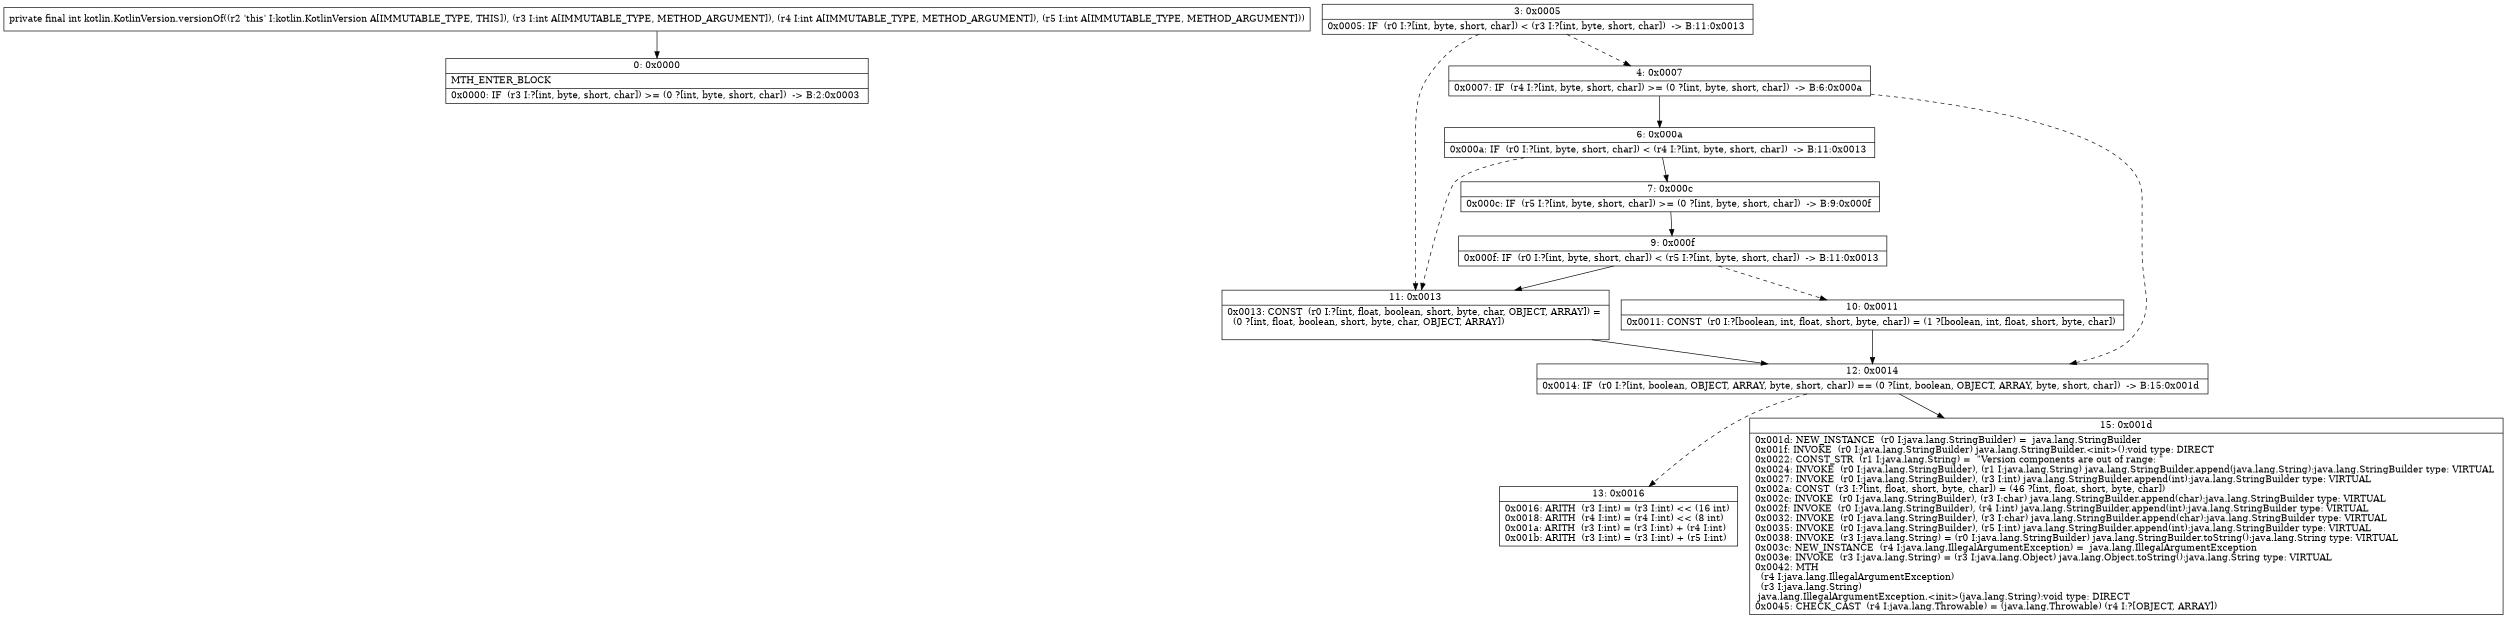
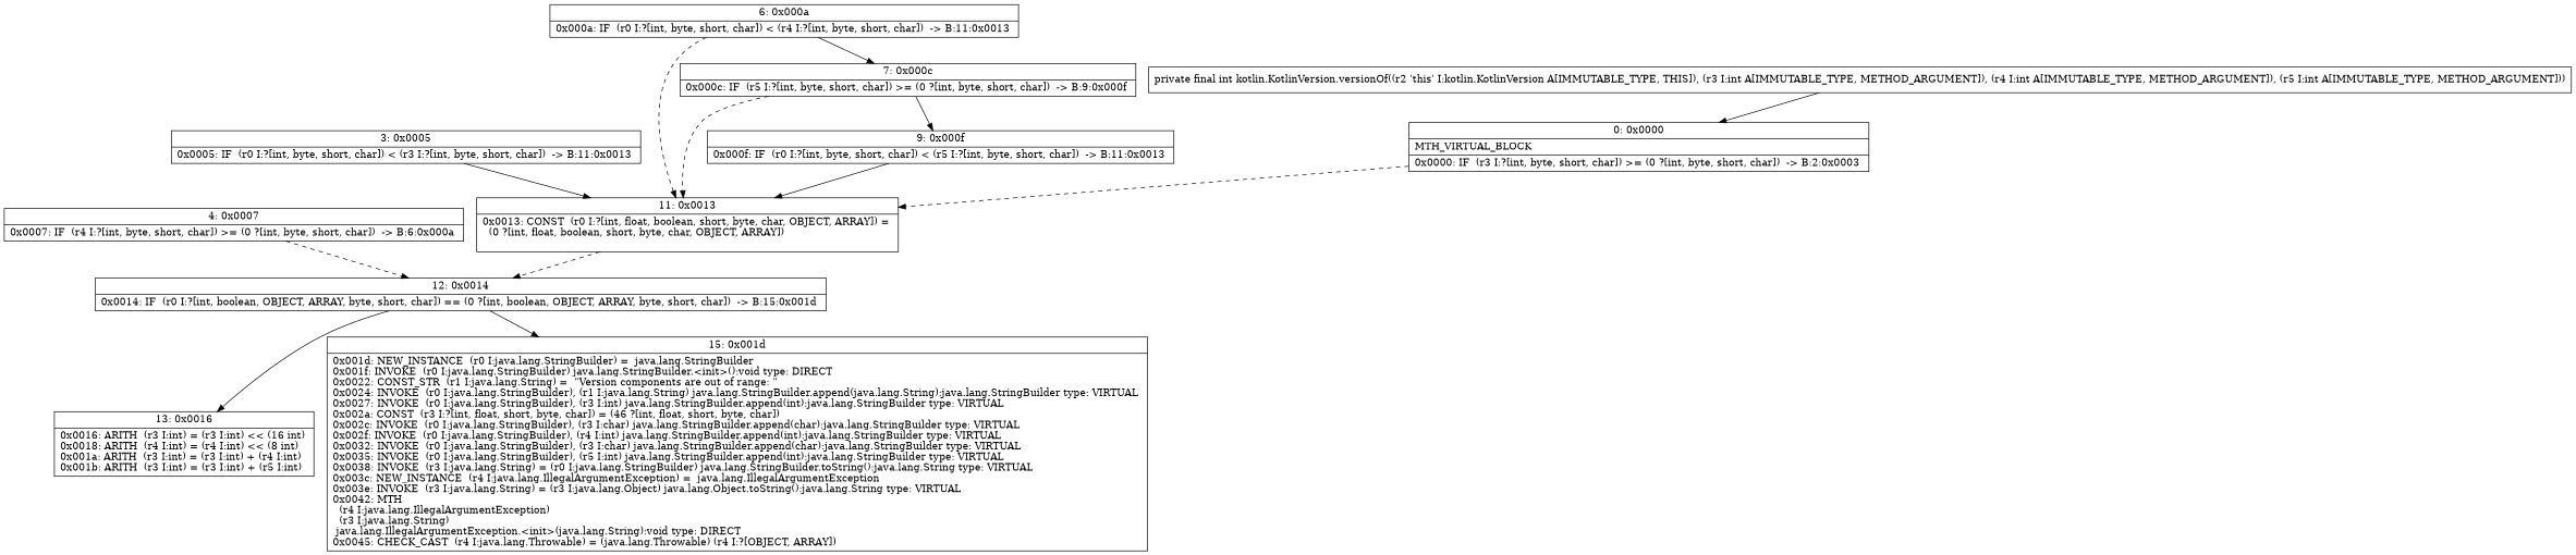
  digraph {
    node [shape=record]
-   n1 [label="{0\:\ 0x0000|MTH_ENTER_BLOCK\l|0x0000: IF  (r3 I:?[int, byte, short, char]) \>= (0 ?[int, byte, short, char])  \-\> B:2:0x0003 \l}"]
+   n1 [label="{0\:\ 0x0000|MTH_VIRTUAL_BLOCK\l|0x0000: IF  (r3 I:?[int, byte, short, char]) \>= (0 ?[int, byte, short, char])  \-\> B:2:0x0003 \l}"]
    n2 [label="{11\:\ 0x0013|0x0013: CONST  (r0 I:?[int, float, boolean, short, byte, char, OBJECT, ARRAY]) = \l  (0 ?[int, float, boolean, short, byte, char, OBJECT, ARRAY])\l \l}"]
    n3 [label="{12\:\ 0x0014|0x0014: IF  (r0 I:?[int, boolean, OBJECT, ARRAY, byte, short, char]) == (0 ?[int, boolean, OBJECT, ARRAY, byte, short, char])  \-\> B:15:0x001d \l}"]
    n4 [label="{3\:\ 0x0005|0x0005: IF  (r0 I:?[int, byte, short, char]) \< (r3 I:?[int, byte, short, char])  \-\> B:11:0x0013 \l}"]
    n5 [label="{4\:\ 0x0007|0x0007: IF  (r4 I:?[int, byte, short, char]) \>= (0 ?[int, byte, short, char])  \-\> B:6:0x000a \l}"]
    n6 [label="{6\:\ 0x000a|0x000a: IF  (r0 I:?[int, byte, short, char]) \< (r4 I:?[int, byte, short, char])  \-\> B:11:0x0013 \l}"]
    n7 [label="{7\:\ 0x000c|0x000c: IF  (r5 I:?[int, byte, short, char]) \>= (0 ?[int, byte, short, char])  \-\> B:9:0x000f \l}"]
    n8 [label="{9\:\ 0x000f|0x000f: IF  (r0 I:?[int, byte, short, char]) \< (r5 I:?[int, byte, short, char])  \-\> B:11:0x0013 \l}"]
-   n9 [label="{10\:\ 0x0011|0x0011: CONST  (r0 I:?[boolean, int, float, short, byte, char]) = (1 ?[boolean, int, float, short, byte, char]) \l}"]
    n10 [label="{13\:\ 0x0016|0x0016: ARITH  (r3 I:int) = (r3 I:int) \<\< (16 int) \l0x0018: ARITH  (r4 I:int) = (r4 I:int) \<\< (8 int) \l0x001a: ARITH  (r3 I:int) = (r3 I:int) + (r4 I:int) \l0x001b: ARITH  (r3 I:int) = (r3 I:int) + (r5 I:int) \l}"]
    n11 [label="{15\:\ 0x001d|0x001d: NEW_INSTANCE  (r0 I:java.lang.StringBuilder) =  java.lang.StringBuilder \l0x001f: INVOKE  (r0 I:java.lang.StringBuilder) java.lang.StringBuilder.\<init\>():void type: DIRECT \l0x0022: CONST_STR  (r1 I:java.lang.String) =  \"Version components are out of range: \" \l0x0024: INVOKE  (r0 I:java.lang.StringBuilder), (r1 I:java.lang.String) java.lang.StringBuilder.append(java.lang.String):java.lang.StringBuilder type: VIRTUAL \l0x0027: INVOKE  (r0 I:java.lang.StringBuilder), (r3 I:int) java.lang.StringBuilder.append(int):java.lang.StringBuilder type: VIRTUAL \l0x002a: CONST  (r3 I:?[int, float, short, byte, char]) = (46 ?[int, float, short, byte, char]) \l0x002c: INVOKE  (r0 I:java.lang.StringBuilder), (r3 I:char) java.lang.StringBuilder.append(char):java.lang.StringBuilder type: VIRTUAL \l0x002f: INVOKE  (r0 I:java.lang.StringBuilder), (r4 I:int) java.lang.StringBuilder.append(int):java.lang.StringBuilder type: VIRTUAL \l0x0032: INVOKE  (r0 I:java.lang.StringBuilder), (r3 I:char) java.lang.StringBuilder.append(char):java.lang.StringBuilder type: VIRTUAL \l0x0035: INVOKE  (r0 I:java.lang.StringBuilder), (r5 I:int) java.lang.StringBuilder.append(int):java.lang.StringBuilder type: VIRTUAL \l0x0038: INVOKE  (r3 I:java.lang.String) = (r0 I:java.lang.StringBuilder) java.lang.StringBuilder.toString():java.lang.String type: VIRTUAL \l0x003c: NEW_INSTANCE  (r4 I:java.lang.IllegalArgumentException) =  java.lang.IllegalArgumentException \l0x003e: INVOKE  (r3 I:java.lang.String) = (r3 I:java.lang.Object) java.lang.Object.toString():java.lang.String type: VIRTUAL \l0x0042: MTH  \l  (r4 I:java.lang.IllegalArgumentException)\l  (r3 I:java.lang.String)\l java.lang.IllegalArgumentException.\<init\>(java.lang.String):void type: DIRECT \l0x0045: CHECK_CAST  (r4 I:java.lang.Throwable) = (java.lang.Throwable) (r4 I:?[OBJECT, ARRAY]) \l}"]
    n12 [label="{private final int kotlin.KotlinVersion.versionOf((r2 'this' I:kotlin.KotlinVersion A[IMMUTABLE_TYPE, THIS]), (r3 I:int A[IMMUTABLE_TYPE, METHOD_ARGUMENT]), (r4 I:int A[IMMUTABLE_TYPE, METHOD_ARGUMENT]), (r5 I:int A[IMMUTABLE_TYPE, METHOD_ARGUMENT])) }"]
-   n2 -> n3
-   n3 -> n10 [style=dashed]
+   n1 -> n2 [style=dashed]
+   n2 -> n3 [style=dashed]
+   n3 -> n10 [style=solid]
    n3 -> n11
-   n4 -> n2 [style=dashed]
-   n4 -> n5 [style=dashed]
+   n4 -> n2
    n5 -> n3 [style=dashed]
-   n5 -> n6
    n6 -> n2 [style=dashed]
    n6 -> n7 [style=solid]
+   n7 -> n2 [style=dashed]
    n7 -> n8
    n8 -> n2
-   n8 -> n9 [style=dashed]
-   n9 -> n3
    n12 -> n1
  }
